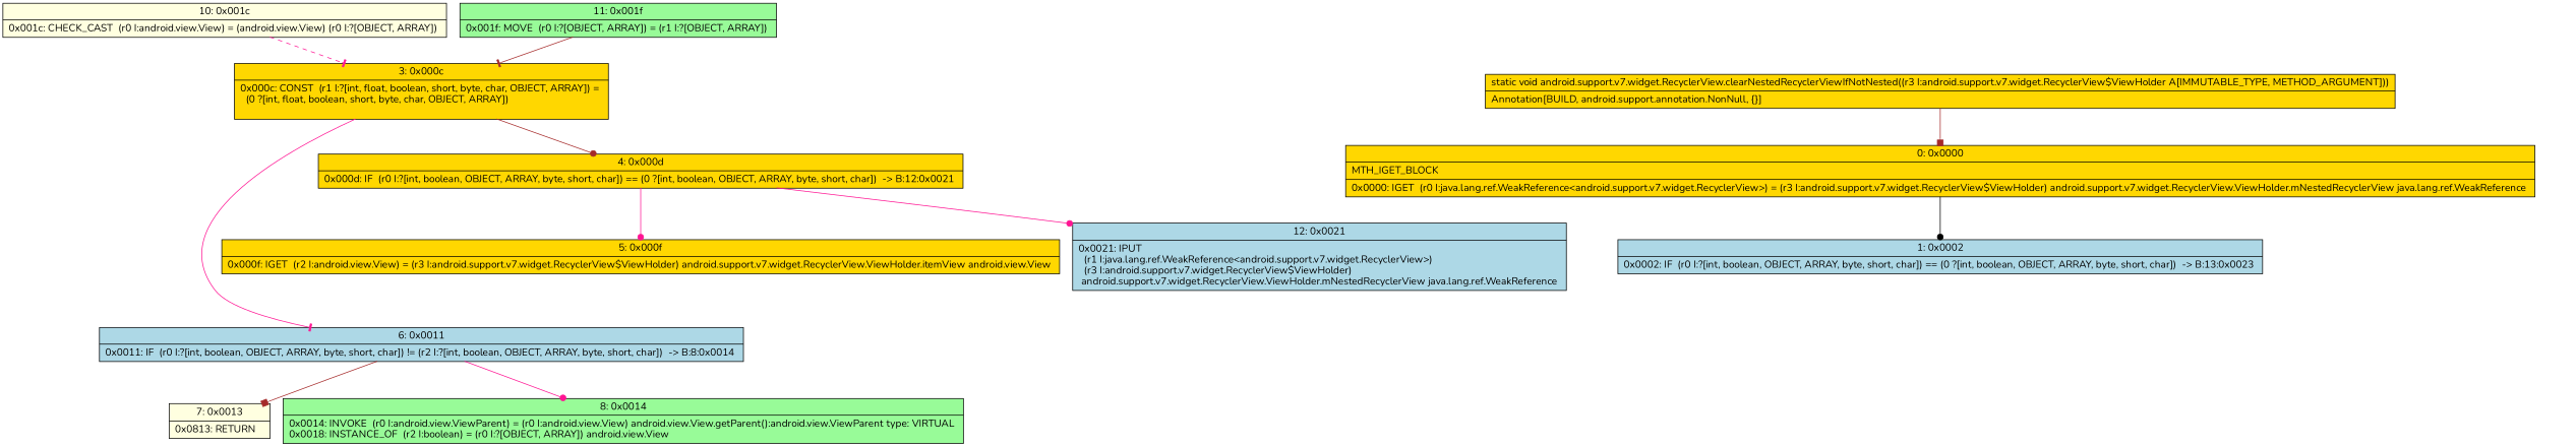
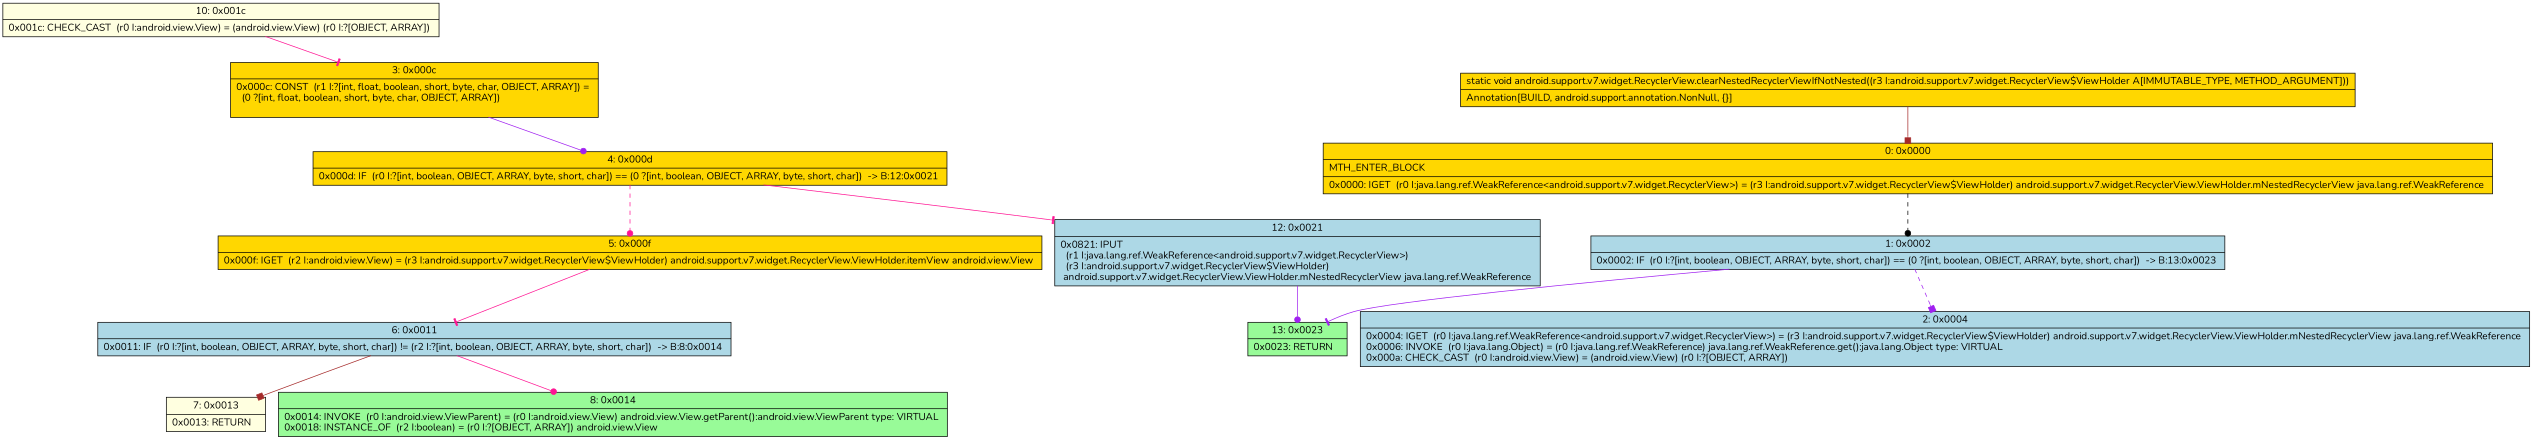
  digraph {
    fontname=Nunito
    node [fillcolor=gold fontname=Nunito shape=record style=filled]
    edge [arrowhead=dot color=deeppink fontname=Nunito]
-   n1 [label="{0\:\ 0x0000|MTH_IGET_BLOCK\l|0x0000: IGET  (r0 I:java.lang.ref.WeakReference\<android.support.v7.widget.RecyclerView\>) = (r3 I:android.support.v7.widget.RecyclerView$ViewHolder) android.support.v7.widget.RecyclerView.ViewHolder.mNestedRecyclerView java.lang.ref.WeakReference \l}"]
+   n1 [label="{0\:\ 0x0000|MTH_ENTER_BLOCK\l|0x0000: IGET  (r0 I:java.lang.ref.WeakReference\<android.support.v7.widget.RecyclerView\>) = (r3 I:android.support.v7.widget.RecyclerView$ViewHolder) android.support.v7.widget.RecyclerView.ViewHolder.mNestedRecyclerView java.lang.ref.WeakReference \l}"]
    n2 [fillcolor=lightblue label="{1\:\ 0x0002|0x0002: IF  (r0 I:?[int, boolean, OBJECT, ARRAY, byte, short, char]) == (0 ?[int, boolean, OBJECT, ARRAY, byte, short, char])  \-\> B:13:0x0023 \l}"]
+   n3 [fillcolor=lightblue label="{2\:\ 0x0004|0x0004: IGET  (r0 I:java.lang.ref.WeakReference\<android.support.v7.widget.RecyclerView\>) = (r3 I:android.support.v7.widget.RecyclerView$ViewHolder) android.support.v7.widget.RecyclerView.ViewHolder.mNestedRecyclerView java.lang.ref.WeakReference \l0x0006: INVOKE  (r0 I:java.lang.Object) = (r0 I:java.lang.ref.WeakReference) java.lang.ref.WeakReference.get():java.lang.Object type: VIRTUAL \l0x000a: CHECK_CAST  (r0 I:android.view.View) = (android.view.View) (r0 I:?[OBJECT, ARRAY]) \l}"]
+   n4 [fillcolor=palegreen label="{13\:\ 0x0023|0x0023: RETURN   \l}"]
    n5 [label="{3\:\ 0x000c|0x000c: CONST  (r1 I:?[int, float, boolean, short, byte, char, OBJECT, ARRAY]) = \l  (0 ?[int, float, boolean, short, byte, char, OBJECT, ARRAY])\l \l}"]
    n6 [label="{4\:\ 0x000d|0x000d: IF  (r0 I:?[int, boolean, OBJECT, ARRAY, byte, short, char]) == (0 ?[int, boolean, OBJECT, ARRAY, byte, short, char])  \-\> B:12:0x0021 \l}"]
    n7 [label="{5\:\ 0x000f|0x000f: IGET  (r2 I:android.view.View) = (r3 I:android.support.v7.widget.RecyclerView$ViewHolder) android.support.v7.widget.RecyclerView.ViewHolder.itemView android.view.View \l}"]
-   n8 [fillcolor=lightblue label="{12\:\ 0x0021|0x0021: IPUT  \l  (r1 I:java.lang.ref.WeakReference\<android.support.v7.widget.RecyclerView\>)\l  (r3 I:android.support.v7.widget.RecyclerView$ViewHolder)\l android.support.v7.widget.RecyclerView.ViewHolder.mNestedRecyclerView java.lang.ref.WeakReference \l}"]
+   n8 [fillcolor=lightblue label="{12\:\ 0x0021|0x0821: IPUT  \l  (r1 I:java.lang.ref.WeakReference\<android.support.v7.widget.RecyclerView\>)\l  (r3 I:android.support.v7.widget.RecyclerView$ViewHolder)\l android.support.v7.widget.RecyclerView.ViewHolder.mNestedRecyclerView java.lang.ref.WeakReference \l}"]
    n9 [fillcolor=lightblue label="{6\:\ 0x0011|0x0011: IF  (r0 I:?[int, boolean, OBJECT, ARRAY, byte, short, char]) != (r2 I:?[int, boolean, OBJECT, ARRAY, byte, short, char])  \-\> B:8:0x0014 \l}"]
-   n10 [fillcolor=lightyellow label="{7\:\ 0x0013|0x0813: RETURN   \l}"]
+   n10 [fillcolor=lightyellow label="{7\:\ 0x0013|0x0013: RETURN   \l}"]
    n11 [fillcolor=palegreen label="{8\:\ 0x0014|0x0014: INVOKE  (r0 I:android.view.ViewParent) = (r0 I:android.view.View) android.view.View.getParent():android.view.ViewParent type: VIRTUAL \l0x0018: INSTANCE_OF  (r2 I:boolean) = (r0 I:?[OBJECT, ARRAY]) android.view.View \l}"]
    n12 [fillcolor=lightyellow label="{10\:\ 0x001c|0x001c: CHECK_CAST  (r0 I:android.view.View) = (android.view.View) (r0 I:?[OBJECT, ARRAY]) \l}"]
-   n13 [fillcolor=palegreen label="{11\:\ 0x001f|0x001f: MOVE  (r0 I:?[OBJECT, ARRAY]) = (r1 I:?[OBJECT, ARRAY]) \l}"]
    n14 [label="{static void android.support.v7.widget.RecyclerView.clearNestedRecyclerViewIfNotNested((r3 I:android.support.v7.widget.RecyclerView$ViewHolder A[IMMUTABLE_TYPE, METHOD_ARGUMENT]))  | Annotation[BUILD, android.support.annotation.NonNull, \{\}]\l}"]
-   n1 -> n2 [color=black]
-   n5 -> n6 [color=brown]
-   n6 -> n7 [style=solid]
-   n6 -> n8
-   n5 -> n9 [arrowhead=tee]
+   n1 -> n2 [color=black style=dashed]
+   n2 -> n3 [arrowhead=box color=purple style=dashed]
+   n2 -> n4 [arrowhead=tee color=purple]
+   n5 -> n6 [color=purple]
+   n6 -> n7 [style=dashed]
+   n6 -> n8 [arrowhead=tee]
+   n7 -> n9 [arrowhead=tee]
+   n8 -> n4 [color=purple]
    n9 -> n10 [arrowhead=box color=brown style=solid]
    n9 -> n11
-   n12 -> n5 [arrowhead=tee style=dashed]
-   n13 -> n5 [arrowhead=tee color=brown]
+   n12 -> n5 [arrowhead=tee]
    n14 -> n1 [arrowhead=box color=brown]
  }
